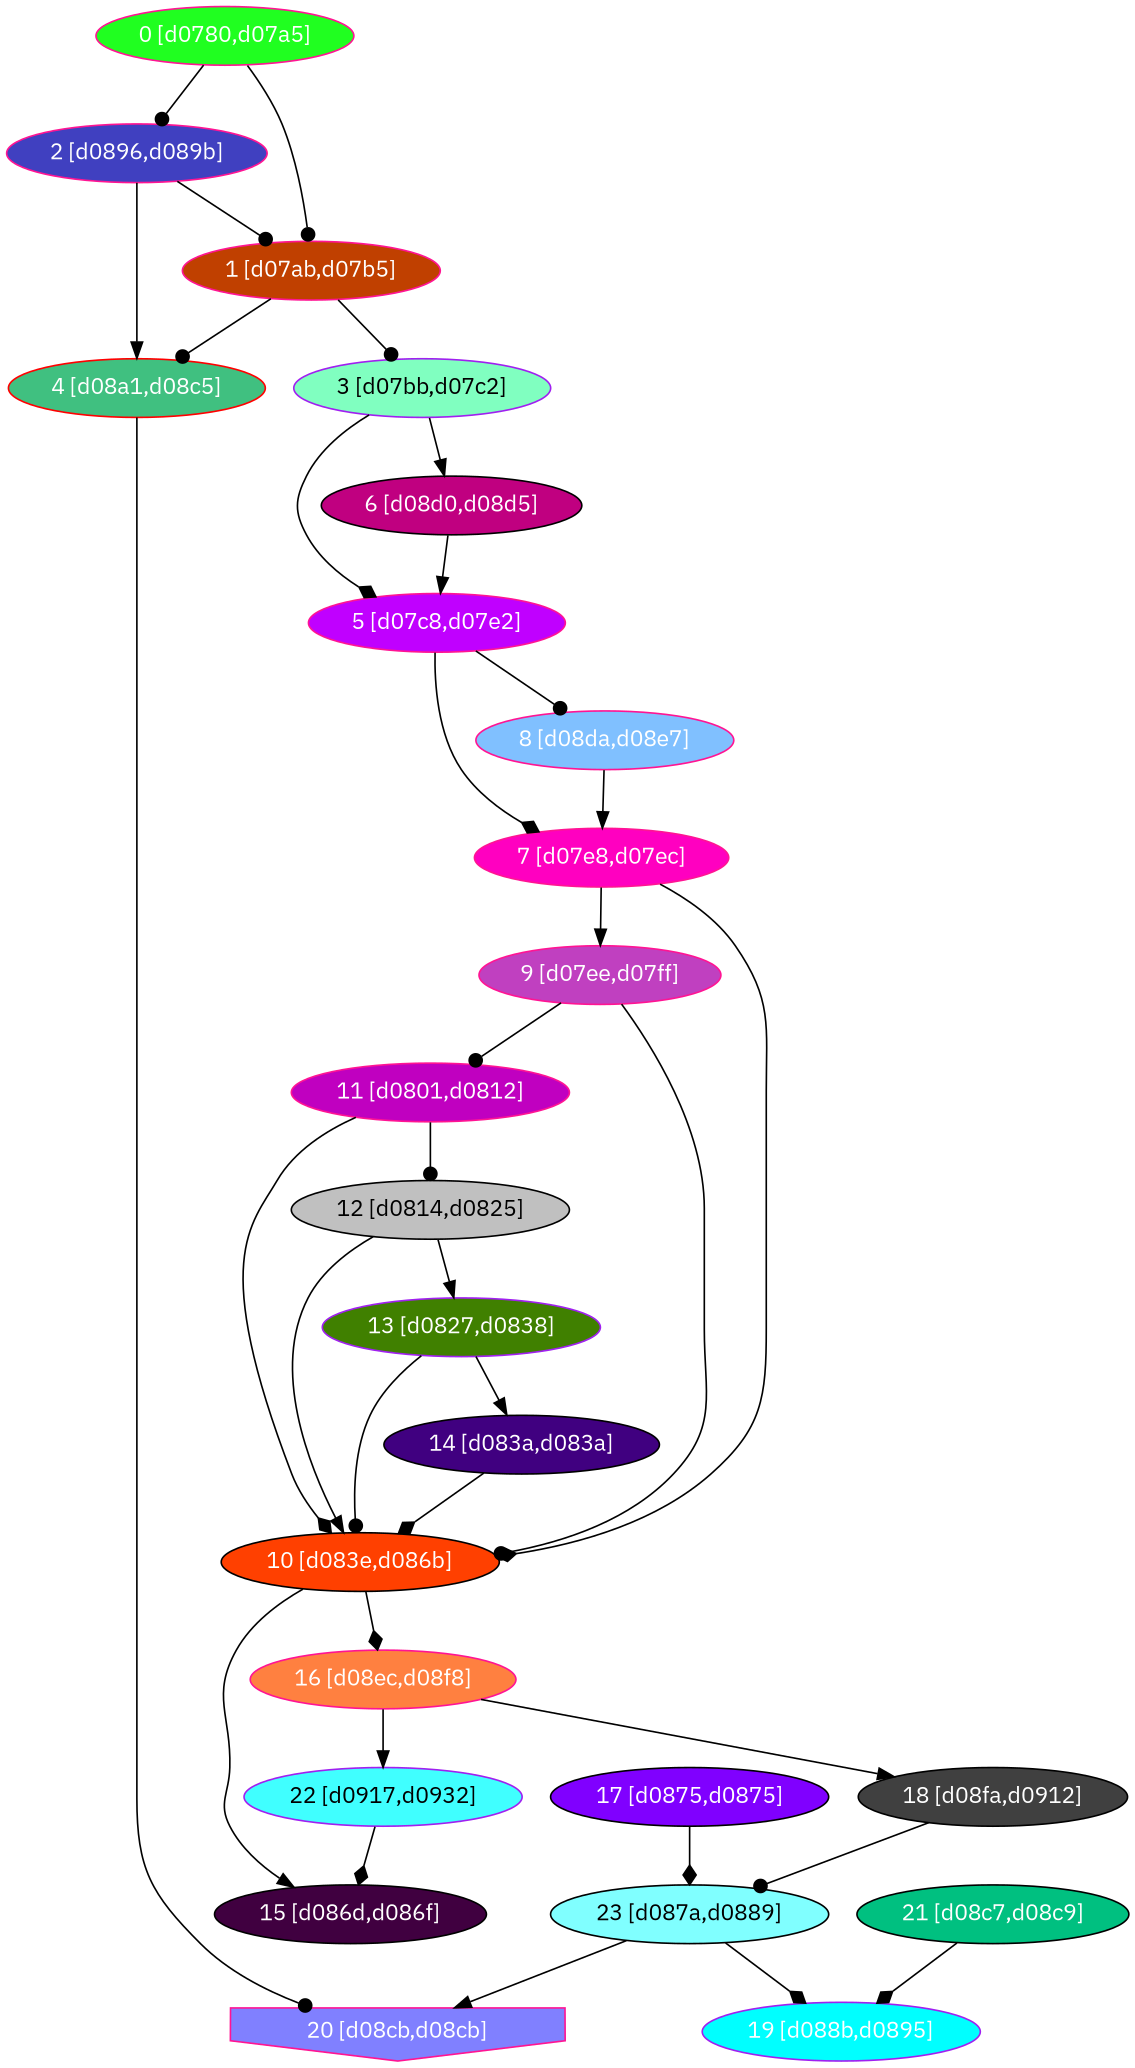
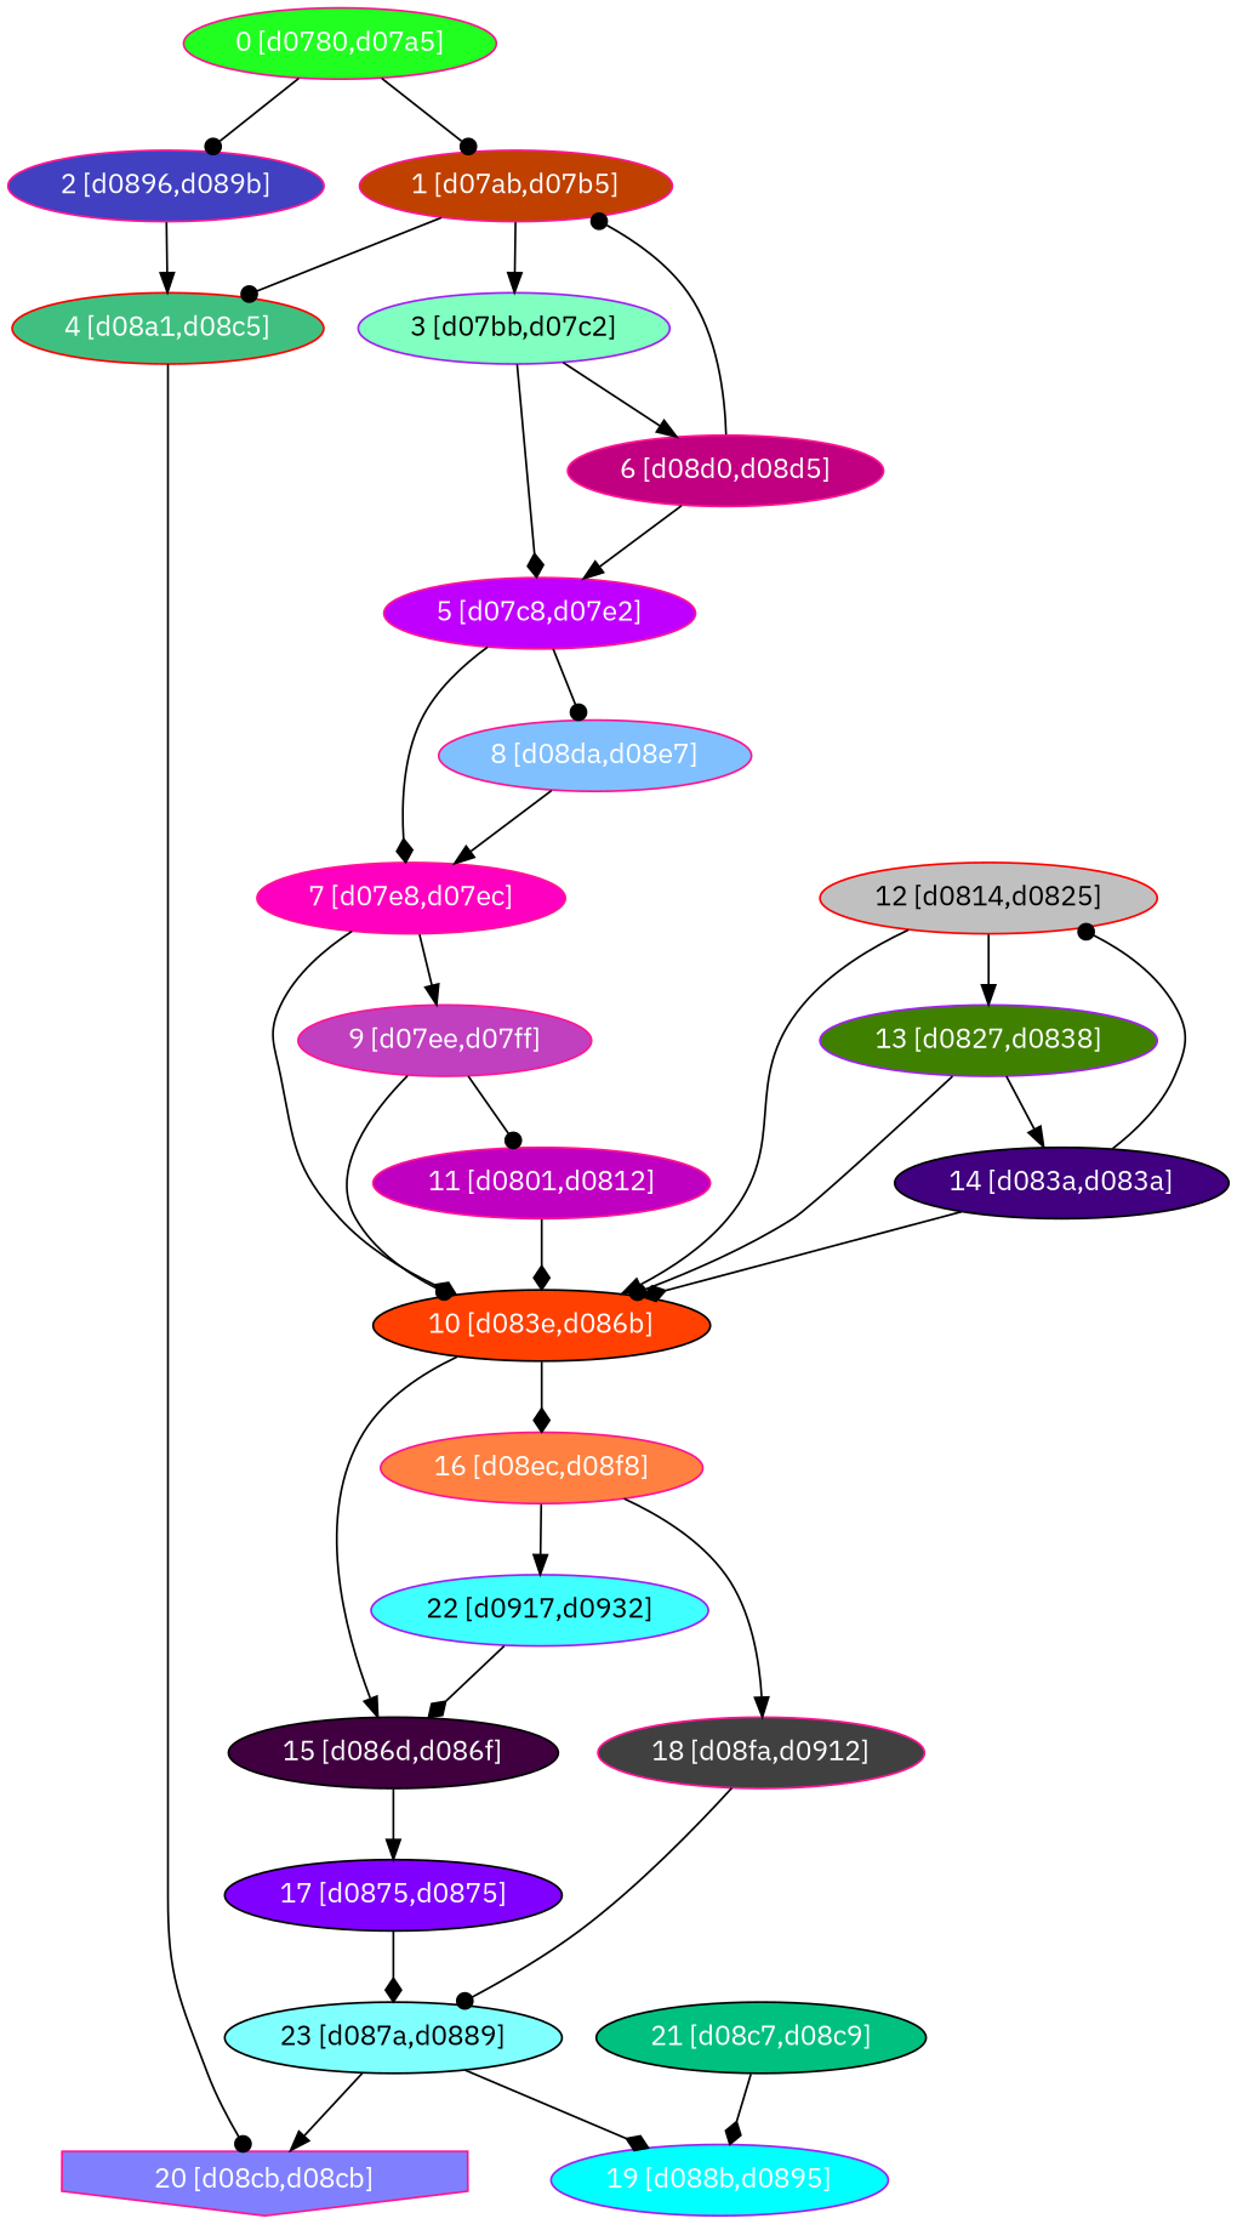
  digraph {
    fontname="IBM Plex Sans"
    node [color=deeppink fontcolor="#ffffff" fontname="IBM Plex Sans" shape=oval style=filled]
    edge [arrowhead=normal fontname="IBM Plex Sans"]
    n1 [fillcolor="#20FF20" label="0 [d0780,d07a5]"]
    n2 [fillcolor="#C04000" label="1 [d07ab,d07b5]"]
    n3 [fillcolor="#4040C0" label="2 [d0896,d089b]"]
    n4 [color=purple fillcolor="#80FFC0" fontcolor="#000000" label="3 [d07bb,d07c2]"]
    n5 [color=red fillcolor="#40C080" label="4 [d08a1,d08c5]"]
    n6 [fillcolor="#C000FF" label="5 [d07c8,d07e2]"]
-   n7 [color=black fillcolor="#C00080" label="6 [d08d0,d08d5]"]
+   n7 [fillcolor="#C00080" label="6 [d08d0,d08d5]"]
    n8 [fillcolor="#8080FF" label="20 [d08cb,d08cb]" shape=invhouse]
    n9 [fillcolor="#FF00C0" label="7 [d07e8,d07ec]"]
    n10 [fillcolor="#80C0FF" label="8 [d08da,d08e7]"]
    n11 [color=black fillcolor="#00C080" label="21 [d08c7,d08c9]"]
    n12 [color=purple fillcolor="#00FFFF" label="19 [d088b,d0895]"]
    n13 [fillcolor="#C040C0" label="9 [d07ee,d07ff]"]
    n14 [color=black fillcolor="#FF4000" label="10 [d083e,d086b]"]
    n15 [fillcolor="#C000C0" label="11 [d0801,d0812]"]
    n16 [color=black fillcolor="#400040" label="15 [d086d,d086f]"]
    n17 [fillcolor="#FF8040" label="16 [d08ec,d08f8]"]
-   n18 [color=black fillcolor="#C0C0C0" fontcolor="#000000" label="12 [d0814,d0825]"]
+   n18 [color=red fillcolor="#C0C0C0" fontcolor="#000000" label="12 [d0814,d0825]"]
    n19 [color=black fillcolor="#8000FF" label="17 [d0875,d0875]"]
-   n20 [color=black fillcolor="#404040" label="18 [d08fa,d0912]"]
+   n20 [fillcolor="#404040" label="18 [d08fa,d0912]"]
    n21 [color=purple fillcolor="#40FFFF" fontcolor="#000000" label="22 [d0917,d0932]"]
    n22 [color=purple fillcolor="#408000" label="13 [d0827,d0838]"]
    n23 [color=black fillcolor="#400080" label="14 [d083a,d083a]"]
    n24 [color=black fillcolor="#80FFFF" fontcolor="#000000" label="23 [d087a,d0889]"]
    n1 -> n2 [arrowhead=dot]
    n1 -> n3 [arrowhead=dot]
-   n2 -> n4 [arrowhead=dot]
+   n2 -> n4
    n2 -> n5 [arrowhead=dot]
-   n3 -> n2 [arrowhead=dot]
+   n7 -> n2 [arrowhead=dot]
    n3 -> n5
    n4 -> n6 [arrowhead=diamond]
    n4 -> n7
    n5 -> n8 [arrowhead=dot]
    n6 -> n9 [arrowhead=diamond]
    n6 -> n10 [arrowhead=dot]
    n7 -> n6
    n9 -> n13
    n9 -> n14 [arrowhead=diamond]
    n10 -> n9
    n11 -> n12 [arrowhead=diamond]
    n13 -> n14 [arrowhead=dot]
    n13 -> n15 [arrowhead=dot]
    n14 -> n16
    n14 -> n17 [arrowhead=diamond]
    n15 -> n14 [arrowhead=diamond]
-   n15 -> n18 [arrowhead=dot]
+   n23 -> n18 [arrowhead=dot]
+   n16 -> n19
    n17 -> n20
    n17 -> n21
    n18 -> n14
    n18 -> n22
    n19 -> n24 [arrowhead=diamond]
    n20 -> n24 [arrowhead=dot]
    n21 -> n16 [arrowhead=diamond]
    n22 -> n14 [arrowhead=dot]
    n22 -> n23
    n23 -> n14 [arrowhead=diamond]
    n24 -> n8
    n24 -> n12 [arrowhead=diamond]
  }
